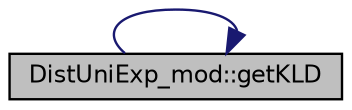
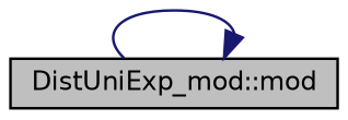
  digraph {
    rankdir=LR
-   n1 [color=black fillcolor=grey75 fontcolor=black fontname=Helvetica fontsize=10 height=0.2 label="DistUniExp_mod::getKLD" shape=record style=filled width=0.4]
+   n1 [color=black fillcolor=grey75 fontcolor=black fontname=Helvetica fontsize=10 height=0.2 label="DistUniExp_mod::mod" shape=record style=filled width=0.4]
    n1 -> n1 [color=midnightblue fontname=Helvetica fontsize=10 labelfontname=Helvetica labelfontsize=10 style=solid]
  }
